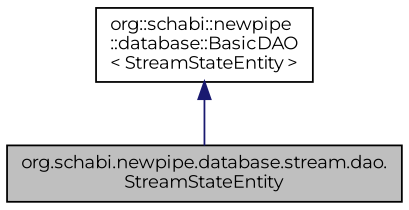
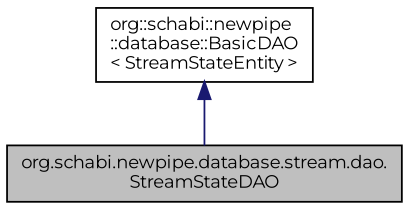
  digraph {
    fontname=Montserrat
    node [color=black fontname=Montserrat fontsize=10 shape=record style=filled]
-   n1 [fillcolor=grey75 fontcolor=black height=0.2 label="org.schabi.newpipe.database.stream.dao.\lStreamStateEntity" width=0.4]
+   n1 [fillcolor=grey75 fontcolor=black height=0.2 label="org.schabi.newpipe.database.stream.dao.\lStreamStateDAO" width=0.4]
    n2 [fillcolor=white height=0.2 label="org::schabi::newpipe\l::database::BasicDAO\l\< StreamStateEntity \>" width=0.4]
    n2 -> n1 [color=midnightblue dir=back fontname=Montserrat fontsize=10 labelfontname=Helvetica labelfontsize=10 style=solid]
  }
